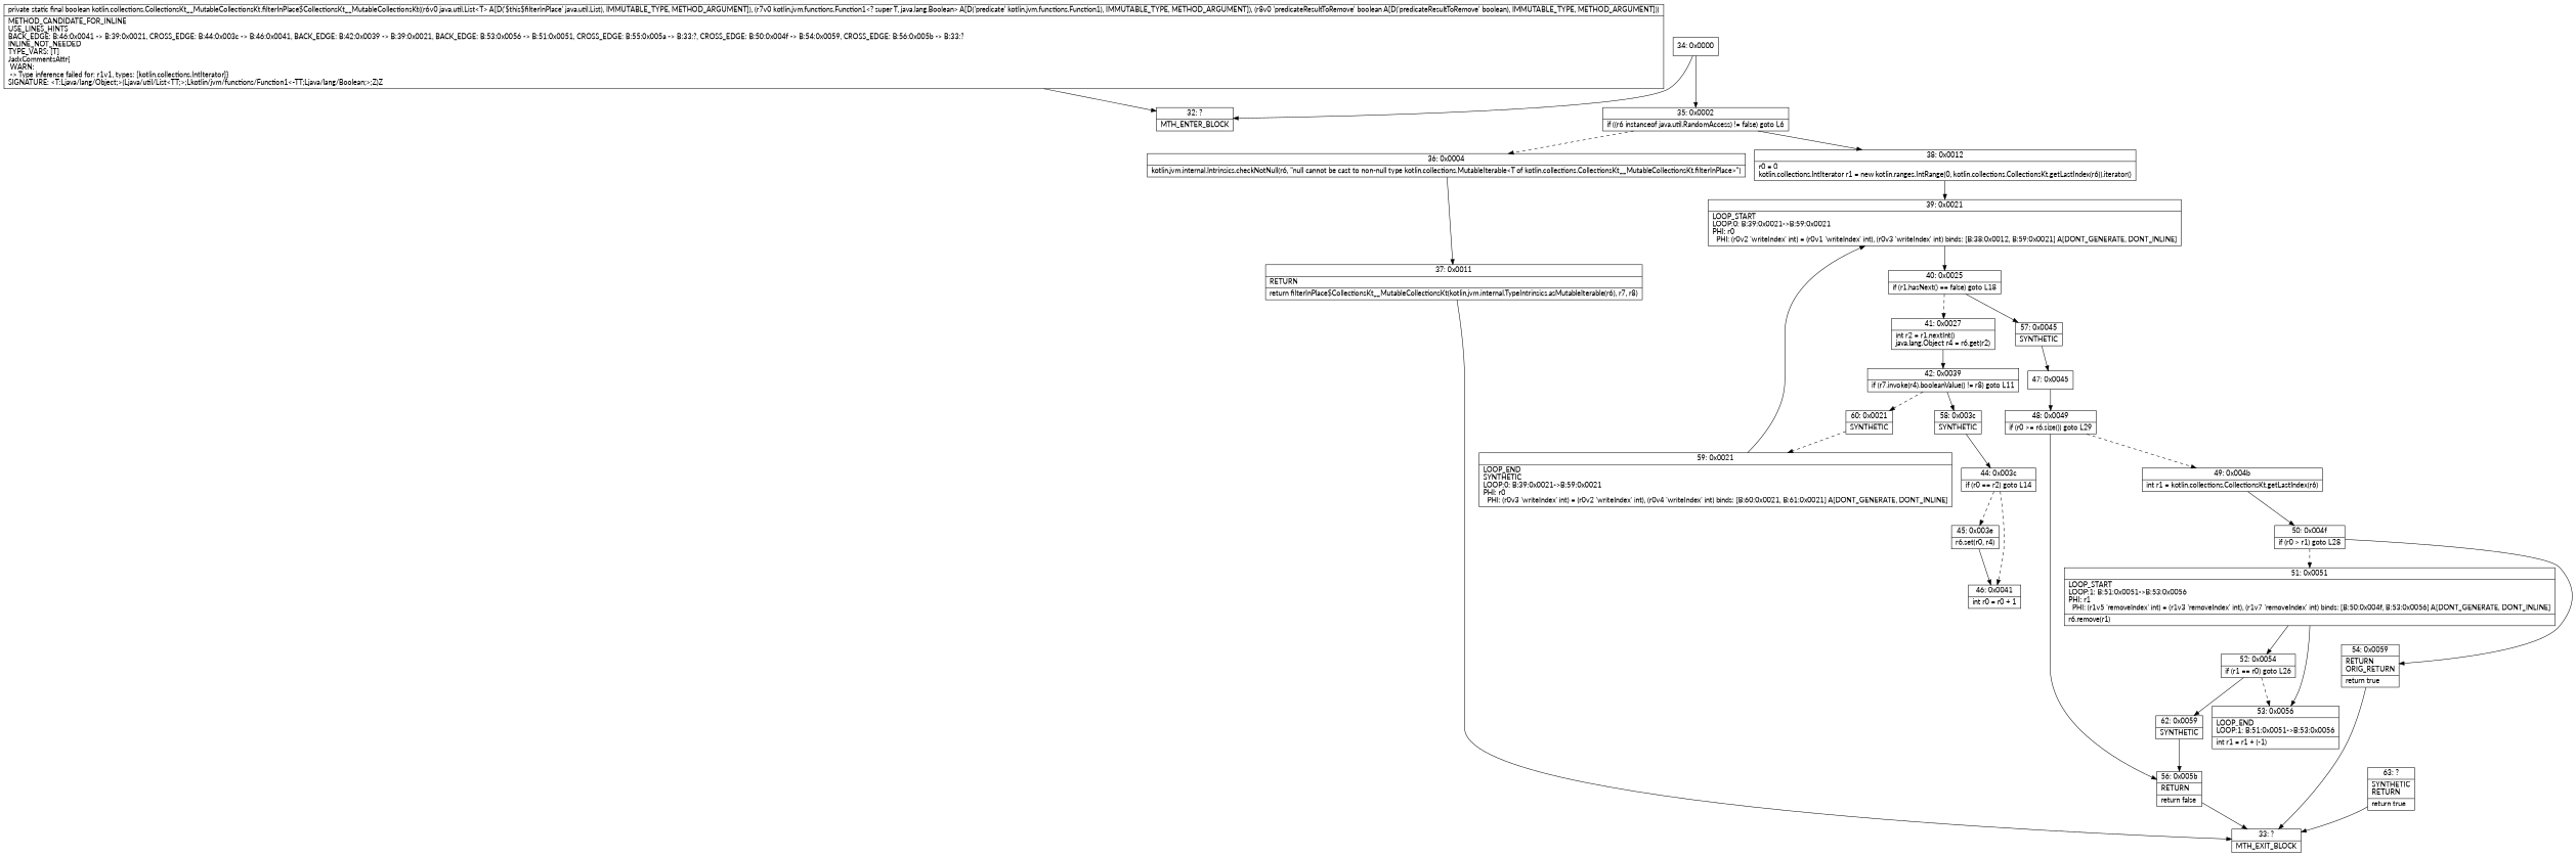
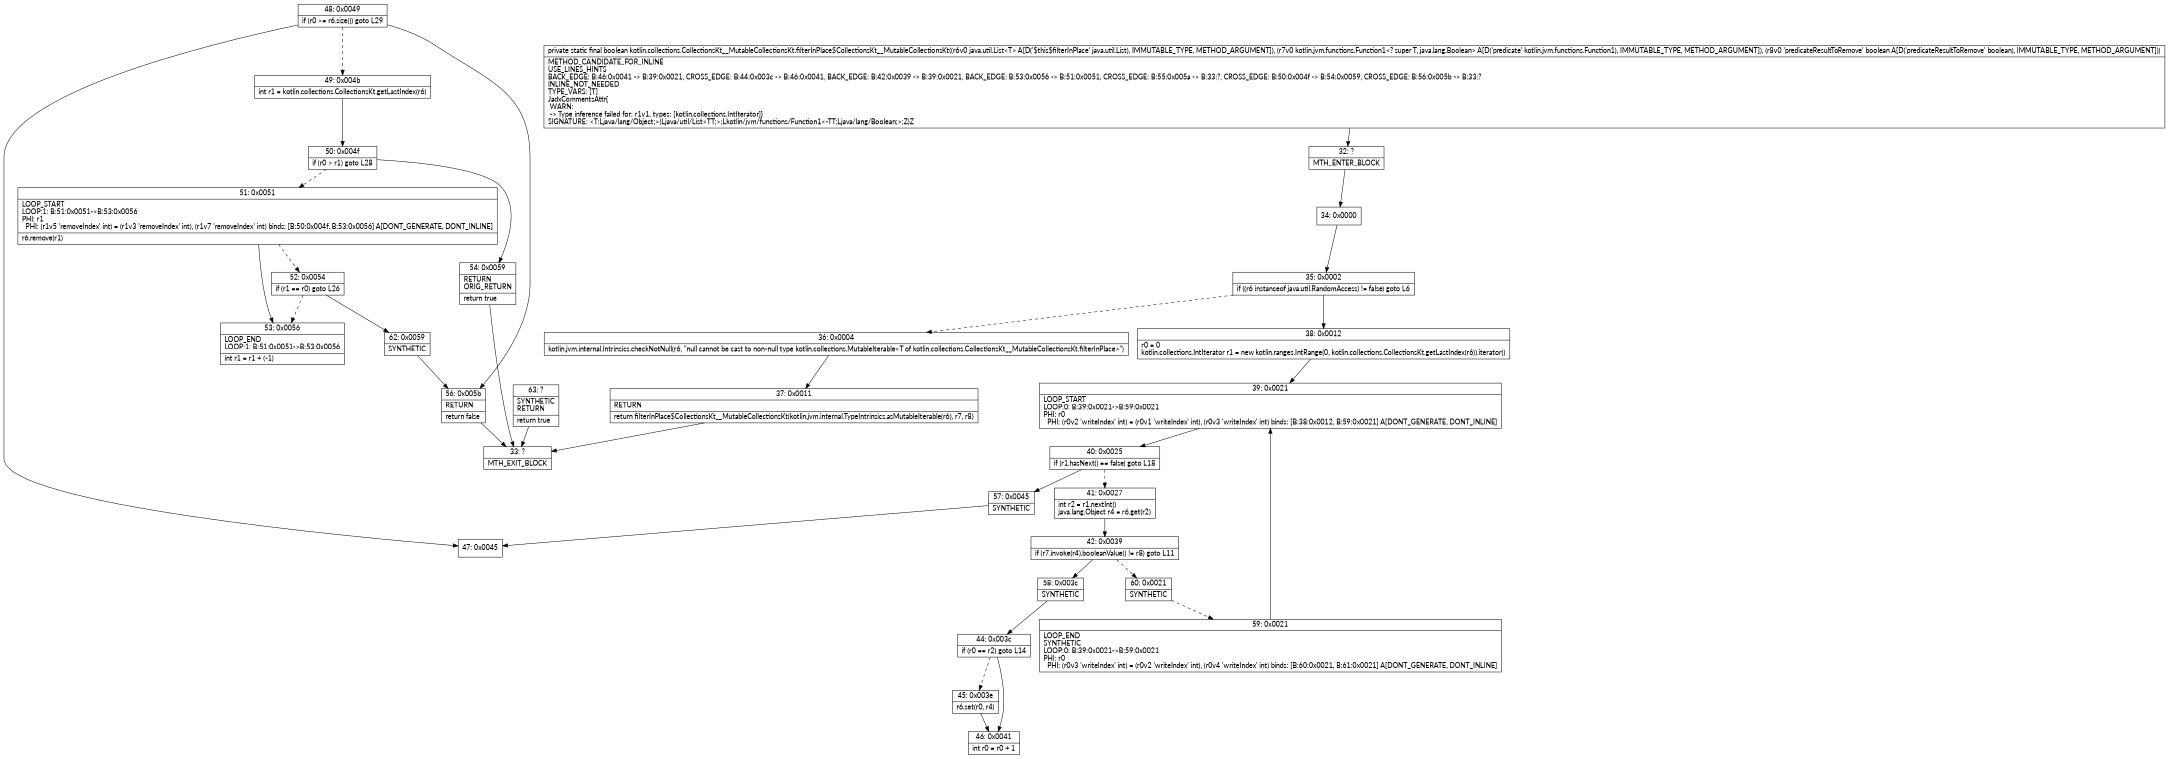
  digraph {
    fontname=Lato
    node [fontname=Lato shape=record]
    edge [fontname=Lato]
    n1 [label="{32\:\ ?|MTH_ENTER_BLOCK\l}"]
    n2 [label="{34\:\ 0x0000}"]
    n3 [label="{35\:\ 0x0002|if ((r6 instanceof java.util.RandomAccess) != false) goto L6\l}"]
    n4 [label="{36\:\ 0x0004|kotlin.jvm.internal.Intrinsics.checkNotNull(r6, \"null cannot be cast to non\-null type kotlin.collections.MutableIterable\<T of kotlin.collections.CollectionsKt__MutableCollectionsKt.filterInPlace\>\")\l}"]
    n5 [label="{38\:\ 0x0012|r0 = 0\lkotlin.collections.IntIterator r1 = new kotlin.ranges.IntRange(0, kotlin.collections.CollectionsKt.getLastIndex(r6)).iterator()\l}"]
    n6 [label="{37\:\ 0x0011|RETURN\l|return filterInPlace$CollectionsKt__MutableCollectionsKt(kotlin.jvm.internal.TypeIntrinsics.asMutableIterable(r6), r7, r8)\l}"]
    n7 [label="{39\:\ 0x0021|LOOP_START\lLOOP:0: B:39:0x0021\-\>B:59:0x0021\lPHI: r0 \l  PHI: (r0v2 'writeIndex' int) = (r0v1 'writeIndex' int), (r0v3 'writeIndex' int) binds: [B:38:0x0012, B:59:0x0021] A[DONT_GENERATE, DONT_INLINE]\l}"]
    n8 [label="{33\:\ ?|MTH_EXIT_BLOCK\l}"]
    n9 [label="{40\:\ 0x0025|if (r1.hasNext() == false) goto L18\l}"]
    n10 [label="{41\:\ 0x0027|int r2 = r1.nextInt()\ljava.lang.Object r4 = r6.get(r2)\l}"]
    n11 [label="{57\:\ 0x0045|SYNTHETIC\l}"]
    n12 [label="{42\:\ 0x0039|if (r7.invoke(r4).booleanValue() != r8) goto L11\l}"]
    n13 [label="{47\:\ 0x0045}"]
    n14 [label="{58\:\ 0x003c|SYNTHETIC\l}"]
    n15 [label="{60\:\ 0x0021|SYNTHETIC\l}"]
    n16 [label="{44\:\ 0x003c|if (r0 == r2) goto L14\l}"]
    n17 [label="{59\:\ 0x0021|LOOP_END\lSYNTHETIC\lLOOP:0: B:39:0x0021\-\>B:59:0x0021\lPHI: r0 \l  PHI: (r0v3 'writeIndex' int) = (r0v2 'writeIndex' int), (r0v4 'writeIndex' int) binds: [B:60:0x0021, B:61:0x0021] A[DONT_GENERATE, DONT_INLINE]\l}"]
    n18 [label="{45\:\ 0x003e|r6.set(r0, r4)\l}"]
    n19 [label="{46\:\ 0x0041|int r0 = r0 + 1\l}"]
    n20 [label="{48\:\ 0x0049|if (r0 \>= r6.size()) goto L29\l}"]
    n21 [label="{49\:\ 0x004b|int r1 = kotlin.collections.CollectionsKt.getLastIndex(r6)\l}"]
    n22 [label="{56\:\ 0x005b|RETURN\l|return false\l}"]
    n23 [label="{50\:\ 0x004f|if (r0 \> r1) goto L28\l}"]
    n24 [label="{51\:\ 0x0051|LOOP_START\lLOOP:1: B:51:0x0051\-\>B:53:0x0056\lPHI: r1 \l  PHI: (r1v5 'removeIndex' int) = (r1v3 'removeIndex' int), (r1v7 'removeIndex' int) binds: [B:50:0x004f, B:53:0x0056] A[DONT_GENERATE, DONT_INLINE]\l|r6.remove(r1)\l}"]
    n25 [label="{54\:\ 0x0059|RETURN\lORIG_RETURN\l|return true\l}"]
    n26 [label="{52\:\ 0x0054|if (r1 == r0) goto L26\l}"]
    n27 [label="{53\:\ 0x0056|LOOP_END\lLOOP:1: B:51:0x0051\-\>B:53:0x0056\l|int r1 = r1 + (\-1)\l}"]
    n28 [label="{62\:\ 0x0059|SYNTHETIC\l}"]
    n29 [label="{63\:\ ?|SYNTHETIC\lRETURN\l|return true\l}"]
    n30 [label="{private static final boolean kotlin.collections.CollectionsKt__MutableCollectionsKt.filterInPlace$CollectionsKt__MutableCollectionsKt((r6v0 java.util.List\<T\> A[D('$this$filterInPlace' java.util.List), IMMUTABLE_TYPE, METHOD_ARGUMENT]), (r7v0 kotlin.jvm.functions.Function1\<? super T, java.lang.Boolean\> A[D('predicate' kotlin.jvm.functions.Function1), IMMUTABLE_TYPE, METHOD_ARGUMENT]), (r8v0 'predicateResultToRemove' boolean A[D('predicateResultToRemove' boolean), IMMUTABLE_TYPE, METHOD_ARGUMENT]))  | METHOD_CANDIDATE_FOR_INLINE\lUSE_LINES_HINTS\lBACK_EDGE: B:46:0x0041 \-\> B:39:0x0021, CROSS_EDGE: B:44:0x003c \-\> B:46:0x0041, BACK_EDGE: B:42:0x0039 \-\> B:39:0x0021, BACK_EDGE: B:53:0x0056 \-\> B:51:0x0051, CROSS_EDGE: B:55:0x005a \-\> B:33:?, CROSS_EDGE: B:50:0x004f \-\> B:54:0x0059, CROSS_EDGE: B:56:0x005b \-\> B:33:?\lINLINE_NOT_NEEDED\lTYPE_VARS: [T]\lJadxCommentsAttr\{\l WARN: \l \-\> Type inference failed for: r1v1, types: [kotlin.collections.IntIterator]\}\lSIGNATURE: \<T:Ljava\/lang\/Object;\>(Ljava\/util\/List\<TT;\>;Lkotlin\/jvm\/functions\/Function1\<\-TT;Ljava\/lang\/Boolean;\>;Z)Z\l}"]
-   n2 -> n1
+   n1 -> n2
    n2 -> n3
    n3 -> n4 [style=dashed]
    n3 -> n5
    n4 -> n6
    n5 -> n7
    n6 -> n8
    n7 -> n9
    n9 -> n10 [style=dashed]
    n9 -> n11
    n10 -> n12
    n11 -> n13
    n12 -> n14
    n12 -> n15 [style=dashed]
-   n13 -> n20
+   n20 -> n13
    n14 -> n16
    n15 -> n17 [style=dashed]
    n16 -> n18 [style=dashed]
-   n16 -> n19 [style=dashed]
+   n16 -> n19
    n17 -> n7
    n18 -> n19
    n20 -> n21 [style=dashed]
    n20 -> n22
    n21 -> n23
    n22 -> n8
    n23 -> n24 [style=dashed]
    n23 -> n25
-   n24 -> n26
+   n24 -> n26 [style=dashed]
    n24 -> n27
    n25 -> n8
    n26 -> n27 [style=dashed]
    n26 -> n28
    n28 -> n22
    n29 -> n8
    n30 -> n1
  }
